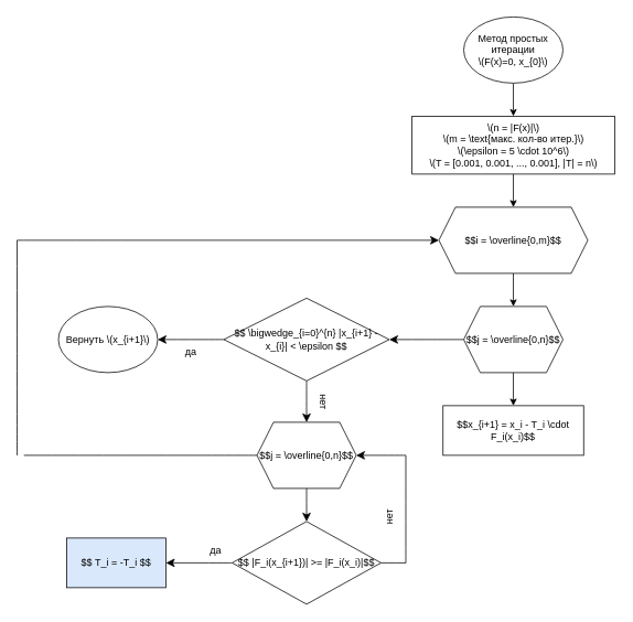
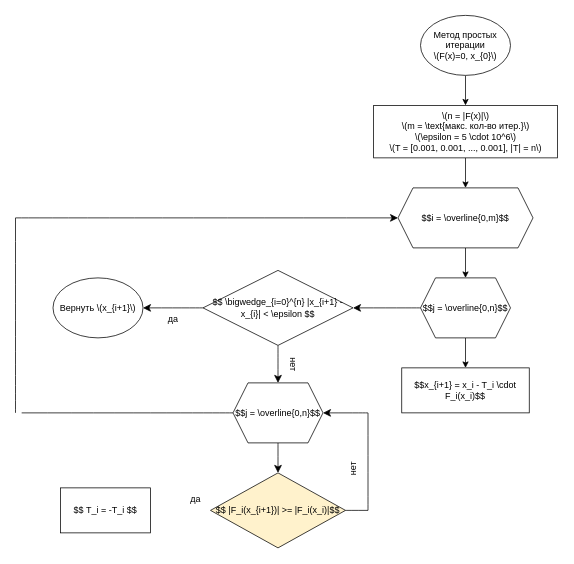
  <mxCell id="0" />
  <mxCell id="1" parent="0" />
  <mxCell id="2" value="" style="edgeStyle=orthogonalEdgeStyle;rounded=0;orthogonalLoop=1;jettySize=auto;html=1;" parent="1" source="3" target="10" edge="1"><mxGeometry relative="1" as="geometry" /></mxCell>
  <mxCell id="3" value="Метод простых итерации&lt;div&gt;\(F(x)=0, x_{0}\)&lt;/div&gt;" style="ellipse;whiteSpace=wrap;html=1;" parent="1" vertex="1"><mxGeometry x="560" y="20" width="120" height="80" as="geometry" /></mxCell>
  <mxCell id="4" value="" style="edgeStyle=orthogonalEdgeStyle;rounded=0;orthogonalLoop=1;jettySize=auto;html=1;" parent="1" source="5" target="8" edge="1"><mxGeometry relative="1" as="geometry" /></mxCell>
  <mxCell id="5" value="$$i = \overline{0,m}$$" style="shape=hexagon;perimeter=hexagonPerimeter2;whiteSpace=wrap;html=1;fixedSize=1;" parent="1" vertex="1"><mxGeometry x="530" y="250" width="180" height="80" as="geometry" /></mxCell>
  <mxCell id="6" value="" style="edgeStyle=orthogonalEdgeStyle;rounded=0;orthogonalLoop=1;jettySize=auto;html=1;" parent="1" source="8" target="11" edge="1"><mxGeometry relative="1" as="geometry" /></mxCell>
  <mxCell id="7" style="edgeStyle=none;curved=1;rounded=0;orthogonalLoop=1;jettySize=auto;html=1;exitX=0;exitY=0.5;exitDx=0;exitDy=0;entryX=1;entryY=0.5;entryDx=0;entryDy=0;fontSize=12;startSize=8;endSize=8;" edge="1" parent="1" source="8" target="21"><mxGeometry relative="1" as="geometry" /></mxCell>
  <mxCell id="8" value="$$j = \overline{0,n}$$" style="shape=hexagon;perimeter=hexagonPerimeter2;whiteSpace=wrap;html=1;fixedSize=1;" parent="1" vertex="1"><mxGeometry x="560" y="370" width="120" height="80" as="geometry" /></mxCell>
  <mxCell id="9" style="edgeStyle=orthogonalEdgeStyle;rounded=0;orthogonalLoop=1;jettySize=auto;html=1;entryX=0.5;entryY=0;entryDx=0;entryDy=0;" parent="1" source="10" target="5" edge="1"><mxGeometry relative="1" as="geometry" /></mxCell>
  <mxCell id="10" value="\(n = |F(x)|\)&lt;div&gt;\(m = \text{макс. кол-во итер.}\)&lt;div&gt;\(\epsilon = 5 \cdot 10^6\)&lt;/div&gt;&lt;div&gt;\(T = [0.001, 0.001, ..., 0.001], |T| = n\)&lt;/div&gt;&lt;/div&gt;" style="whiteSpace=wrap;html=1;" parent="1" vertex="1"><mxGeometry x="497.5" y="140" width="245" height="70" as="geometry" /></mxCell>
  <mxCell id="11" value="$$x_{i+1} = x_i - T_i \cdot F_i(x_i)$$" style="whiteSpace=wrap;html=1;" parent="1" vertex="1"><mxGeometry x="535" y="490" width="170" height="60" as="geometry" /></mxCell>
  <mxCell id="12" value="Вернуть \(x_{i+1}\)" style="ellipse;whiteSpace=wrap;html=1;" parent="1" vertex="1"><mxGeometry x="70" y="370" width="120" height="80" as="geometry" /></mxCell>
  <mxCell id="13" style="edgeStyle=none;curved=1;rounded=0;orthogonalLoop=1;jettySize=auto;html=1;exitX=0.5;exitY=1;exitDx=0;exitDy=0;entryX=0.5;entryY=0;entryDx=0;entryDy=0;fontSize=12;startSize=8;endSize=8;" edge="1" parent="1" source="14" target="16"><mxGeometry relative="1" as="geometry" /></mxCell>
  <mxCell id="14" value="$$j = \overline{0,n}$$" style="shape=hexagon;perimeter=hexagonPerimeter2;whiteSpace=wrap;html=1;fixedSize=1;" parent="1" vertex="1"><mxGeometry x="310" y="510" width="120" height="80" as="geometry" /></mxCell>
- <mxCell id="15" style="edgeStyle=none;curved=1;rounded=0;orthogonalLoop=1;jettySize=auto;html=1;exitX=0;exitY=0.5;exitDx=0;exitDy=0;entryX=1;entryY=0.5;entryDx=0;entryDy=0;fontSize=12;startSize=8;endSize=8;" edge="1" parent="1" source="16" target="17"><mxGeometry relative="1" as="geometry" /></mxCell>
- <mxCell id="16" value="$$ |F_i(x_{i+1})| &amp;gt;= |F_i(x_i)|$$" style="rhombus;whiteSpace=wrap;html=1;" parent="1" vertex="1"><mxGeometry y="630" width="180" height="100" as="geometry" x="280" /></mxCell>
- <mxCell id="17" value="$$ T_i = -T_i $$" style="whiteSpace=wrap;html=1;fillColor=#dae8fc;" parent="1" vertex="1"><mxGeometry x="80" y="650" width="120" height="60" as="geometry" /></mxCell>
+ <mxCell id="16" value="$$ |F_i(x_{i+1})| &amp;gt;= |F_i(x_i)|$$" style="rhombus;whiteSpace=wrap;html=1;fillColor=#fff2cc;" parent="1" vertex="1"><mxGeometry y="630" width="180" height="100" as="geometry" x="280" /></mxCell>
+ <mxCell id="17" value="$$ T_i = -T_i $$" style="whiteSpace=wrap;html=1;" parent="1" vertex="1"><mxGeometry x="80" y="650" width="120" height="60" as="geometry" /></mxCell>
  <mxCell id="18" value="нет" style="text;html=1;align=center;verticalAlign=middle;resizable=0;points=[];autosize=1;strokeColor=none;fillColor=none;rotation=-90;" parent="1" vertex="1"><mxGeometry x="450" y="610" width="40" height="30" as="geometry" /></mxCell>
  <mxCell id="19" style="edgeStyle=none;curved=1;rounded=0;orthogonalLoop=1;jettySize=auto;html=1;exitX=0.5;exitY=1;exitDx=0;exitDy=0;entryX=0.5;entryY=0;entryDx=0;entryDy=0;fontSize=12;startSize=8;endSize=8;" edge="1" parent="1" source="21" target="14"><mxGeometry relative="1" as="geometry" /></mxCell>
  <mxCell id="20" style="edgeStyle=none;curved=1;rounded=0;orthogonalLoop=1;jettySize=auto;html=1;exitX=0;exitY=0.5;exitDx=0;exitDy=0;entryX=1;entryY=0.5;entryDx=0;entryDy=0;fontSize=12;startSize=8;endSize=8;" edge="1" parent="1" source="21" target="12"><mxGeometry relative="1" as="geometry" /></mxCell>
  <mxCell id="21" value="$$ \bigwedge_{i=0}^{n} |x_{i+1} - x_{i}| &amp;lt; \epsilon $$" style="rhombus;whiteSpace=wrap;html=1;" vertex="1" parent="1"><mxGeometry x="270" y="360" width="200" height="100" as="geometry" /></mxCell>
  <mxCell id="22" value="нет" style="text;html=1;align=center;verticalAlign=middle;resizable=0;points=[];autosize=1;strokeColor=none;fillColor=none;rotation=90;" vertex="1" parent="1"><mxGeometry x="370" y="470" width="40" height="30" as="geometry" /></mxCell>
  <mxCell id="23" value="да" style="text;html=1;align=center;verticalAlign=middle;resizable=0;points=[];autosize=1;strokeColor=none;fillColor=none;" parent="1" vertex="1"><mxGeometry x="240" y="650" width="40" height="30" as="geometry" /></mxCell>
  <mxCell id="24" value="да" style="text;html=1;align=center;verticalAlign=middle;resizable=0;points=[];autosize=1;strokeColor=none;fillColor=none;" vertex="1" parent="1"><mxGeometry x="210" y="410" width="40" height="30" as="geometry" /></mxCell>
  <mxCell id="25" value="" style="endArrow=none;html=1;rounded=0;fontSize=12;startSize=8;endSize=8;curved=1;exitX=1;exitY=0.5;exitDx=0;exitDy=0;" edge="1" parent="1" source="16"><mxGeometry width="50" height="50" relative="1" as="geometry"><mxPoint x="550" y="600" as="sourcePoint" /><mxPoint x="490" y="680" as="targetPoint" /><Array as="points" /></mxGeometry></mxCell>
  <mxCell id="26" value="" style="endArrow=none;html=1;rounded=0;fontSize=12;startSize=8;endSize=8;curved=1;" edge="1" parent="1"><mxGeometry width="50" height="50" relative="1" as="geometry"><mxPoint x="490" y="680" as="sourcePoint" /><mxPoint x="490" y="550" as="targetPoint" /></mxGeometry></mxCell>
  <mxCell id="27" value="" style="endArrow=classic;html=1;rounded=0;fontSize=12;startSize=8;endSize=8;curved=1;entryX=1;entryY=0.5;entryDx=0;entryDy=0;" edge="1" parent="1" target="14"><mxGeometry width="50" height="50" relative="1" as="geometry"><mxPoint x="490" y="550" as="sourcePoint" /><mxPoint x="600" y="550" as="targetPoint" /></mxGeometry></mxCell>
  <mxCell id="28" value="" style="endArrow=none;html=1;rounded=0;fontSize=12;startSize=8;endSize=8;curved=1;exitX=0;exitY=0.5;exitDx=0;exitDy=0;" edge="1" parent="1" source="14"><mxGeometry width="50" height="50" relative="1" as="geometry"><mxPoint x="350" y="410" as="sourcePoint" /><mxPoint x="28.222" y="550" as="targetPoint" /></mxGeometry></mxCell>
  <mxCell id="29" value="" style="endArrow=none;html=1;rounded=0;fontSize=12;startSize=8;endSize=8;curved=1;" edge="1" parent="1"><mxGeometry width="50" height="50" relative="1" as="geometry"><mxPoint x="20" y="550" as="sourcePoint" /><mxPoint x="20" y="290" as="targetPoint" /></mxGeometry></mxCell>
  <mxCell id="30" value="" style="endArrow=classic;html=1;rounded=0;fontSize=12;startSize=8;endSize=8;curved=1;entryX=0;entryY=0.5;entryDx=0;entryDy=0;" edge="1" parent="1" target="5"><mxGeometry width="50" height="50" relative="1" as="geometry"><mxPoint x="20" y="290" as="sourcePoint" /><mxPoint x="360" y="330" as="targetPoint" /></mxGeometry></mxCell>
